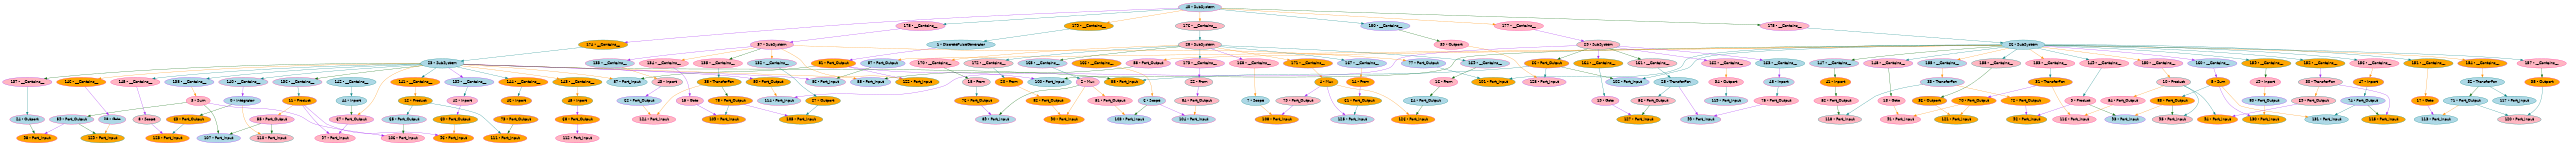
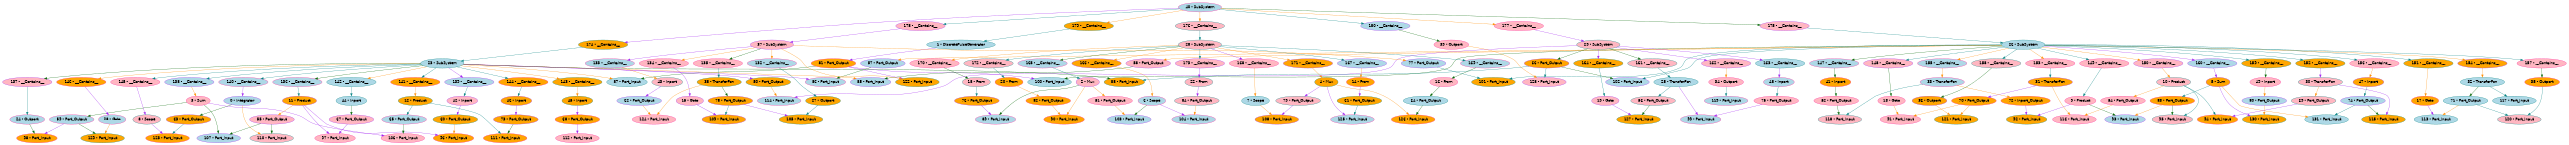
  digraph {
    fontname="DejaVu Sans"
    node [color=deeppink fillcolor=lightpink fontname="DejaVu Sans" style=filled]
    edge [color=darkorange fontname="DejaVu Sans"]
    "0 - Integrator" [color=purple fillcolor=lightblue]
    "63 - Port_Output" [color=purple fillcolor=orange]
    "110 - Port_Input" [color=teal]
    "123 - Port_Input" [fillcolor=orange]
    "1 - DiscretePulseGenerator" [color=teal fillcolor=lightblue]
    "81 - Port_Output" [fillcolor=orange]
    "87 - Port_Input" [color=teal fillcolor=lightblue]
    "100 - Port_Input" [color=teal fillcolor=lightblue]
    "122 - Port_Input" [color=teal fillcolor=orange]
    "2 - Mux" [color=purple]
    "51 - Port_Output"
    "89 - Port_Input" [fillcolor=lightblue]
    "90 - Port_Input" [fillcolor=orange]
    "103 - Port_Input" [color=purple fillcolor=lightblue]
    "59 - Port_Output" [fillcolor=lightblue]
    "3 - Sum"
    "106 - Port_Input"
    "107 - Port_Input" [color=purple fillcolor=lightblue]
    "129 - Port_Input" [color=teal fillcolor=orange]
    "98 - Port_Input" [fillcolor=orange]
    "4 - Mux" [color=teal fillcolor=orange]
    "79 - Port_Output" [color=teal]
    "125 - Port_Input" [fillcolor=lightblue]
    "126 - Port_Input" [fillcolor=orange]
    "108 - Port_Input" [color=purple fillcolor=orange]
    "5 - Sum" [color=purple fillcolor=orange]
    "83 - Port_Output" [fillcolor=orange]
    "130 - Port_Input" [color=teal fillcolor=orange]
    "131 - Port_Input" [color=teal fillcolor=lightblue]
    "93 - Port_Input" [color=purple fillcolor=lightblue]
    "95 - Port_Input" [color=teal]
    "6 - Scope" [fillcolor=lightblue]
    "104 - Port_Input" [fillcolor=lightblue]
    "7 - Scope" [color=teal fillcolor=lightblue]
    "8 - Scope" [color=teal]
    "92 - Port_Input" [color=teal fillcolor=orange]
    "9 - Product"
    "10 - Product" [color=teal]
    "54 - Port_Output"
    "94 - Port_Input" [fillcolor=orange]
    "116 - Port_Input"
    "11 - Product" [color=purple fillcolor=orange]
    "55 - Port_Output" [color=purple]
    "96 - Port_Input" [fillcolor=orange]
    "97 - Port_Input"
    "12 - Product" [color=teal fillcolor=orange]
    "65 - Port_Output" [fillcolor=lightblue]
    "111 - Port_Input" [fillcolor=orange]
    "13 - Goto"
    "91 - Port_Input"
    "14 - From" [fillcolor=orange]
    "61 - Port_Output" [color=teal fillcolor=orange]
    "15 - Goto" [color=purple]
    "109 - Port_Input" [color=purple fillcolor=orange]
    "64 - Port_Output" [color=teal fillcolor=lightblue]
    "16 - From"
    "17 - Goto" [fillcolor=orange]
    "113 - Port_Input" [color=teal fillcolor=lightblue]
    "18 - From" [color=teal]
    "76 - Port_Output" [color=purple fillcolor=orange]
    "19 - Goto" [color=purple]
    "127 - Port_Input" [color=teal fillcolor=orange]
    "20 - From" [fillcolor=orange]
    "82 - Port_Output" [fillcolor=orange]
    n65 [fillcolor=lightblue label="28 - Goto"]
    "22 - From" [color=teal]
    "84 - Port_Output" [color=teal]
    "23 - SubSystem" [color=teal fillcolor=lightblue]
    "50 - Port_Output" [color=teal fillcolor=orange]
    "85 - Port_Input" [color=purple fillcolor=lightblue]
    "86 - Port_Input" [fillcolor=lightblue]
    "88 - Port_Input" [color=teal fillcolor=orange]
    "136 - __Contains__" [fillcolor=lightblue]
    "137 - __Contains__" [color=purple]
    "138 - __Contains__" [color=purple fillcolor=lightblue]
    "139 - __Contains__" [color=purple fillcolor=lightblue]
    "140 - __Contains__" [fillcolor=lightblue]
    "141 - __Contains__" [fillcolor=orange]
    "142 - __Contains__" [color=teal fillcolor=lightblue]
    "143 - __Contains__" [color=teal fillcolor=orange]
    "144 - __Contains__" [fillcolor=orange]
    "145 - __Contains__"
    "146 - __Contains__" [fillcolor=orange]
    "114 - Port_Input" [fillcolor=lightblue]
    "24 - Outport" [fillcolor=lightblue]
    "42 - Inport" [color=purple]
    "44 - Inport" [color=teal fillcolor=lightblue]
    "45 - Inport" [color=teal fillcolor=orange]
    "46 - Inport" [color=purple fillcolor=orange]
    "25 - TransferFcn" [color=teal fillcolor=lightblue]
    "56 - Port_Output" [color=teal]
    "99 - Port_Input" [fillcolor=lightblue]
    "26 - SubSystem" [color=teal fillcolor=lightblue]
    "57 - Port_Output" [color=purple fillcolor=lightblue]
    "58 - Port_Output" [color=purple]
    "101 - Port_Input" [color=teal fillcolor=orange]
    "102 - Port_Input" [color=purple fillcolor=lightblue]
    "147 - __Contains__" [fillcolor=lightblue]
    "148 - __Contains__" [color=purple]
    "149 - __Contains__"
    "150 - __Contains__" [color=purple]
    "151 - __Contains__" [color=teal fillcolor=orange]
    "152 - __Contains__" [color=teal fillcolor=orange]
    "153 - __Contains__"
    "154 - __Contains__" [color=purple fillcolor=orange]
    "155 - __Contains__" [fillcolor=lightblue]
    "156 - __Contains__"
    "157 - __Contains__"
    "158 - __Contains__" [color=teal]
    "159 - __Contains__" [color=teal fillcolor=orange]
    "160 - __Contains__" [color=purple fillcolor=lightblue]
    "41 - Inport" [fillcolor=orange]
    "30 - TransferFcn" [color=teal]
    "31 - TransferFcn" [color=purple fillcolor=orange]
    "32 - TransferFcn" [color=teal fillcolor=lightblue]
    "33 - TransferFcn" [fillcolor=lightblue]
    "47 - Inport" [color=purple fillcolor=orange]
    "35 - Outport" [fillcolor=orange]
    "36 - Outport" [color=purple fillcolor=orange]
    "49 - Inport"
    "27 - Outport" [color=teal fillcolor=orange]
    "105 - Port_Input" [color=teal fillcolor=orange]
    "28 - SubSystem" [color=teal]
    "165 - __Contains__" [fillcolor=lightblue]
    "166 - __Contains__" [color=purple fillcolor=orange]
    "167 - __Contains__" [color=purple fillcolor=lightblue]
    "168 - __Contains__"
    "169 - __Contains__" [fillcolor=lightblue]
    "170 - __Contains__"
    "171 - __Contains__" [color=purple fillcolor=orange]
    "172 - __Contains__" [color=teal]
    "173 - __Contains__" [color=purple]
    "29 - SubSystem" [color=teal]
    "66 - Port_Output" [color=purple fillcolor=orange]
    "161 - __Contains__" [color=teal]
    "162 - __Contains__" [color=purple]
    "163 - __Contains__" [color=teal fillcolor=lightblue]
    "164 - __Contains__" [color=teal fillcolor=orange]
    "128 - Port_Input" [color=purple]
    "34 - Outport"
    "48 - Inport" [fillcolor=lightblue]
    "69 - Port_Output" [color=teal]
    "115 - Port_Input" [color=teal fillcolor=orange]
    "70 - Port_Output" [fillcolor=orange]
    "121 - Port_Input" [color=teal fillcolor=orange]
    "71 - Port_Output" [color=teal fillcolor=lightblue]
    "117 - Port_Input" [color=teal fillcolor=lightblue]
    "120 - Port_Input" [color=teal]
-   "72 - Port_Output" [fillcolor=orange]
+   "72 - Port_Output" [fillcolor=orange label="72 - Inport_Output"]
    "118 - Port_Input" [color=teal]
    "119 - Port_Input" [fillcolor=lightblue]
    "37 - SubSystem" [color=purple]
    "77 - Port_Output" [color=purple fillcolor=lightblue]
    "132 - __Contains__" [fillcolor=lightblue]
    "133 - __Contains__" [fillcolor=lightblue]
    "134 - __Contains__"
    "135 - __Contains__"
    "43 - Inport" [color=teal]
    "38 - TransferFcn" [color=teal fillcolor=orange]
    "78 - Port_Output" [color=purple fillcolor=orange]
    "124 - Port_Input"
    "39 - Outport"
    "40 - SubSystem" [fillcolor=lightblue]
    "174 - __Contains__" [color=teal fillcolor=orange]
    "175 - __Contains__" [color=purple]
    "176 - __Contains__" [color=teal]
    "177 - __Contains__"
    "178 - __Contains__" [color=purple]
    "179 - __Contains__" [color=teal fillcolor=orange]
    "180 - __Contains__" [color=purple fillcolor=lightblue]
    "52 - Port_Output"
    "60 - Port_Output" [color=teal fillcolor=orange]
    "62 - Port_Output" [color=purple fillcolor=lightblue]
    "67 - Port_Output" [color=purple]
    "68 - Port_Output" [fillcolor=orange]
    "112 - Port_Input"
    "73 - Port_Output" [color=purple fillcolor=orange]
    "74 - Port_Output" [color=purple fillcolor=lightblue]
    "75 - Port_Output"
    "80 - Port_Output" [color=purple fillcolor=lightblue]
    "0 - Integrator" -> "63 - Port_Output" [color=darkgreen]
    "0 - Integrator" -> "110 - Port_Input"
    "63 - Port_Output" -> "123 - Port_Input" [color=teal]
    "1 - DiscretePulseGenerator" -> "81 - Port_Output" [color=purple]
    "81 - Port_Output" -> "87 - Port_Input" [color=darkgreen]
    "81 - Port_Output" -> "100 - Port_Input" [color=purple]
    "81 - Port_Output" -> "122 - Port_Input" [color=purple]
    "2 - Mux" -> "51 - Port_Output"
    "2 - Mux" -> "89 - Port_Input" [color=darkgreen]
    "2 - Mux" -> "90 - Port_Input"
    "51 - Port_Output" -> "103 - Port_Input"
    "59 - Port_Output" -> "129 - Port_Input" [color=darkgreen]
    "59 - Port_Output" -> "98 - Port_Input" [color=purple]
    "3 - Sum" -> "59 - Port_Output" [color=darkgreen]
    "3 - Sum" -> "106 - Port_Input" [color=purple]
    "3 - Sum" -> "107 - Port_Input" [color=darkgreen]
    "4 - Mux" -> "79 - Port_Output" [color=purple]
    "4 - Mux" -> "125 - Port_Input" [color=purple]
    "4 - Mux" -> "126 - Port_Input"
    "79 - Port_Output" -> "108 - Port_Input" [color=purple]
    "5 - Sum" -> "83 - Port_Output" [color=teal]
    "5 - Sum" -> "130 - Port_Input" [color=purple]
    "5 - Sum" -> "131 - Port_Input"
    "83 - Port_Output" -> "93 - Port_Input"
    "83 - Port_Output" -> "95 - Port_Input" [color=darkgreen]
    "6 - Scope" -> "103 - Port_Input" [color=darkgreen]
    "6 - Scope" -> "104 - Port_Input" [color=purple]
    "7 - Scope" -> "108 - Port_Input"
    "8 - Scope" -> "123 - Port_Input" [color=purple]
    "9 - Product" -> "93 - Port_Input" [color=darkgreen]
    "9 - Product" -> "92 - Port_Input" [color=purple]
    "10 - Product" -> "95 - Port_Input" [color=teal]
    "10 - Product" -> "54 - Port_Output"
    "10 - Product" -> "94 - Port_Input" [color=teal]
    "54 - Port_Output" -> "116 - Port_Input"
    "11 - Product" -> "55 - Port_Output"
    "11 - Product" -> "96 - Port_Input" [color=purple]
    "11 - Product" -> "97 - Port_Input" [color=purple]
    "55 - Port_Output" -> "110 - Port_Input" [color=darkgreen]
    "55 - Port_Output" -> "107 - Port_Input" [color=darkgreen]
    "12 - Product" -> "65 - Port_Output" [color=teal]
    "12 - Product" -> "111 - Port_Input" [color=teal]
    "65 - Port_Output" -> "106 - Port_Input" [color=darkgreen]
    "13 - Goto" -> "91 - Port_Input"
    "14 - From" -> "61 - Port_Output" [color=purple]
    "61 - Port_Output" -> "125 - Port_Input" [color=teal]
    "15 - Goto" -> "109 - Port_Input" [color=purple]
    "64 - Port_Output" -> "126 - Port_Input" [color=darkgreen]
    "16 - From" -> "64 - Port_Output" [color=darkgreen]
    "17 - Goto" -> "113 - Port_Input" [color=purple]
    "18 - From" -> "76 - Port_Output" [color=teal]
    "76 - Port_Output" -> "89 - Port_Input" [color=purple]
    "19 - Goto" -> "127 - Port_Input" [color=purple]
    "20 - From" -> "82 - Port_Output"
    "82 - Port_Output" -> "90 - Port_Input"
    n65 -> "129 - Port_Input"
    "22 - From" -> "84 - Port_Output" [color=purple]
    "84 - Port_Output" -> "104 - Port_Input"
    "23 - SubSystem" -> "87 - Port_Input"
    "23 - SubSystem" -> "50 - Port_Output" [color=purple]
    "23 - SubSystem" -> "85 - Port_Input"
    "23 - SubSystem" -> "86 - Port_Input" [color=purple]
    "23 - SubSystem" -> "88 - Port_Input" [color=darkgreen]
    "23 - SubSystem" -> "136 - __Contains__" [color=darkgreen]
    "23 - SubSystem" -> "137 - __Contains__" [color=darkgreen]
    "23 - SubSystem" -> "138 - __Contains__" [color=teal]
    "23 - SubSystem" -> "139 - __Contains__" [color=purple]
    "23 - SubSystem" -> "140 - __Contains__" [color=teal]
    "23 - SubSystem" -> "141 - __Contains__" [color=teal]
-   "23 - SubSystem" -> "67 - Port_Output"
+   "23 - SubSystem" -> "142 - __Contains__"
    "23 - SubSystem" -> "143 - __Contains__"
    "23 - SubSystem" -> "144 - __Contains__" [color=teal]
    "23 - SubSystem" -> "145 - __Contains__" [color=teal]
    "23 - SubSystem" -> "146 - __Contains__"
    "50 - Port_Output" -> "114 - Port_Input"
    "136 - __Contains__" -> "11 - Product" [color=teal]
    "137 - __Contains__" -> "24 - Outport" [color=teal]
    "138 - __Contains__" -> "3 - Sum"
    "139 - __Contains__" -> "42 - Inport" [color=teal]
    "140 - __Contains__" -> "0 - Integrator" [color=purple]
    "141 - __Contains__" -> "12 - Product"
    "142 - __Contains__" -> "44 - Inport" [color=teal]
    "143 - __Contains__" -> "45 - Inport"
    "144 - __Contains__" -> "46 - Inport" [color=teal]
    "145 - __Contains__" -> "8 - Scope" [color=purple]
    "146 - __Contains__" -> n65 [color=purple]
    "24 - Outport" -> "98 - Port_Input" [color=darkgreen]
    "42 - Inport" -> "60 - Port_Output" [color=purple]
    "44 - Inport" -> "67 - Port_Output" [color=darkgreen]
    "45 - Inport" -> "68 - Port_Output" [color=purple]
+   "46 - Inport" -> "73 - Port_Output" [color=purple]
    "25 - TransferFcn" -> "56 - Port_Output" [color=teal]
    "25 - TransferFcn" -> "99 - Port_Input" [color=purple]
    "56 - Port_Output" -> "127 - Port_Input" [color=darkgreen]
    "26 - SubSystem" -> "100 - Port_Input" [color=darkgreen]
    "26 - SubSystem" -> "57 - Port_Output"
    "26 - SubSystem" -> "58 - Port_Output"
    "26 - SubSystem" -> "101 - Port_Input" [color=teal]
    "26 - SubSystem" -> "102 - Port_Input" [color=teal]
    "26 - SubSystem" -> "147 - __Contains__" [color=darkgreen]
    "26 - SubSystem" -> "148 - __Contains__" [color=teal]
    "26 - SubSystem" -> "149 - __Contains__" [color=teal]
    "26 - SubSystem" -> "150 - __Contains__"
    "26 - SubSystem" -> "151 - __Contains__" [color=teal]
    "26 - SubSystem" -> "152 - __Contains__" [color=teal]
    "26 - SubSystem" -> "153 - __Contains__"
    "26 - SubSystem" -> "154 - __Contains__"
    "26 - SubSystem" -> "155 - __Contains__"
    "26 - SubSystem" -> "156 - __Contains__" [color=teal]
    "26 - SubSystem" -> "157 - __Contains__" [color=teal]
    "26 - SubSystem" -> "158 - __Contains__" [color=teal]
    "26 - SubSystem" -> "159 - __Contains__" [color=teal]
    "26 - SubSystem" -> "160 - __Contains__" [color=purple]
    "57 - Port_Output" -> "86 - Port_Input" [color=darkgreen]
    "58 - Port_Output" -> "85 - Port_Input" [color=darkgreen]
    "147 - __Contains__" -> "41 - Inport" [color=darkgreen]
    "148 - __Contains__" -> "13 - Goto" [color=darkgreen]
    "149 - __Contains__" -> "9 - Product" [color=teal]
    "150 - __Contains__" -> "10 - Product"
    "151 - __Contains__" -> "17 - Goto"
    "152 - __Contains__" -> "30 - TransferFcn" [color=purple]
    "153 - __Contains__" -> "31 - TransferFcn" [color=teal]
    "154 - __Contains__" -> "32 - TransferFcn"
    "155 - __Contains__" -> "33 - TransferFcn"
    "156 - __Contains__" -> "47 - Inport"
    "157 - __Contains__" -> "35 - Outport" [color=darkgreen]
    "158 - __Contains__" -> "36 - Outport" [color=darkgreen]
    "159 - __Contains__" -> "49 - Inport" [color=darkgreen]
    "160 - __Contains__" -> "5 - Sum" [color=purple]
    "41 - Inport" -> "52 - Port_Output" [color=darkgreen]
    "30 - TransferFcn" -> "69 - Port_Output"
    "30 - TransferFcn" -> "115 - Port_Input" [color=purple]
    "31 - TransferFcn" -> "116 - Port_Input"
    "31 - TransferFcn" -> "70 - Port_Output" [color=purple]
    "32 - TransferFcn" -> "71 - Port_Output" [color=darkgreen]
    "32 - TransferFcn" -> "117 - Port_Input" [color=teal]
    "33 - TransferFcn" -> "72 - Port_Output"
    "33 - TransferFcn" -> "118 - Port_Input" [color=teal]
    "47 - Inport" -> "74 - Port_Output" [color=teal]
    "35 - Outport" -> "120 - Port_Input" [color=teal]
    "36 - Outport" -> "121 - Port_Input"
    "49 - Inport" -> "80 - Port_Output"
    "27 - Outport" -> "105 - Port_Input" [color=teal]
    "28 - SubSystem" -> "165 - __Contains__" [color=darkgreen]
+   "28 - SubSystem" -> "166 - __Contains__"
    "28 - SubSystem" -> "167 - __Contains__" [color=teal]
    "28 - SubSystem" -> "168 - __Contains__" [color=purple]
    "28 - SubSystem" -> "169 - __Contains__" [color=teal]
    "28 - SubSystem" -> "170 - __Contains__"
    "28 - SubSystem" -> "171 - __Contains__"
    "28 - SubSystem" -> "172 - __Contains__" [color=teal]
    "28 - SubSystem" -> "173 - __Contains__" [color=teal]
    "165 - __Contains__" -> "2 - Mux" [color=teal]
    "166 - __Contains__" -> "6 - Scope"
    "167 - __Contains__" -> "14 - From"
    "168 - __Contains__" -> "7 - Scope"
    "169 - __Contains__" -> "16 - From" [color=darkgreen]
    "170 - __Contains__" -> "18 - From" [color=darkgreen]
    "171 - __Contains__" -> "4 - Mux"
    "172 - __Contains__" -> "20 - From" [color=teal]
    "173 - __Contains__" -> "22 - From" [color=purple]
    "29 - SubSystem" -> "114 - Port_Input" [color=purple]
    "29 - SubSystem" -> "66 - Port_Output" [color=darkgreen]
    "29 - SubSystem" -> "161 - __Contains__" [color=darkgreen]
    "29 - SubSystem" -> "162 - __Contains__" [color=purple]
    "29 - SubSystem" -> "163 - __Contains__" [color=purple]
    "29 - SubSystem" -> "164 - __Contains__" [color=purple]
    "66 - Port_Output" -> "88 - Port_Input" [color=teal]
    "66 - Port_Output" -> "102 - Port_Input" [color=darkgreen]
    "66 - Port_Output" -> "128 - Port_Input" [color=teal]
    "161 - __Contains__" -> "25 - TransferFcn" [color=teal]
    "162 - __Contains__" -> "34 - Outport"
    "163 - __Contains__" -> "48 - Inport" [color=purple]
    "164 - __Contains__" -> "19 - Goto" [color=teal]
    "34 - Outport" -> "119 - Port_Input" [color=teal]
    "48 - Inport" -> "75 - Port_Output" [color=teal]
    "69 - Port_Output" -> "94 - Port_Input" [color=purple]
    "70 - Port_Output" -> "91 - Port_Input"
    "70 - Port_Output" -> "121 - Port_Input"
    "71 - Port_Output" -> "113 - Port_Input"
    "71 - Port_Output" -> "120 - Port_Input" [color=teal]
    "72 - Port_Output" -> "92 - Port_Input" [color=purple]
    "37 - SubSystem" -> "122 - Port_Input"
    "37 - SubSystem" -> "77 - Port_Output"
    "37 - SubSystem" -> "132 - __Contains__"
    "37 - SubSystem" -> "133 - __Contains__" [color=purple]
    "37 - SubSystem" -> "134 - __Contains__"
    "37 - SubSystem" -> "135 - __Contains__" [color=darkgreen]
    "77 - Port_Output" -> "101 - Port_Input" [color=teal]
    "132 - __Contains__" -> "27 - Outport" [color=teal]
    "133 - __Contains__" -> "43 - Inport"
    "134 - __Contains__" -> "15 - Goto" [color=purple]
    "135 - __Contains__" -> "38 - TransferFcn" [color=teal]
    "43 - Inport" -> "62 - Port_Output" [color=purple]
    "38 - TransferFcn" -> "78 - Port_Output" [color=darkgreen]
    "38 - TransferFcn" -> "124 - Port_Input"
    "78 - Port_Output" -> "109 - Port_Input" [color=teal]
    "78 - Port_Output" -> "105 - Port_Input" [color=purple]
    "39 - Outport" -> "128 - Port_Input"
    "40 - SubSystem" -> "174 - __Contains__" [color=purple]
    "40 - SubSystem" -> "175 - __Contains__" [color=darkgreen]
    "40 - SubSystem" -> "176 - __Contains__"
    "40 - SubSystem" -> "177 - __Contains__"
    "40 - SubSystem" -> "178 - __Contains__" [color=teal]
    "40 - SubSystem" -> "179 - __Contains__"
    "40 - SubSystem" -> "180 - __Contains__" [color=teal]
    "174 - __Contains__" -> "23 - SubSystem" [color=teal]
    "175 - __Contains__" -> "26 - SubSystem" [color=teal]
    "176 - __Contains__" -> "28 - SubSystem" [color=teal]
    "177 - __Contains__" -> "29 - SubSystem" [color=purple]
    "178 - __Contains__" -> "37 - SubSystem" [color=purple]
    "179 - __Contains__" -> "1 - DiscretePulseGenerator" [color=teal]
    "180 - __Contains__" -> "39 - Outport" [color=darkgreen]
    "52 - Port_Output" -> "118 - Port_Input" [color=darkgreen]
    "60 - Port_Output" -> "96 - Port_Input"
    "62 - Port_Output" -> "124 - Port_Input"
    "67 - Port_Output" -> "97 - Port_Input" [color=purple]
    "68 - Port_Output" -> "112 - Port_Input" [color=purple]
    "73 - Port_Output" -> "111 - Port_Input" [color=darkgreen]
    "74 - Port_Output" -> "131 - Port_Input" [color=teal]
    "74 - Port_Output" -> "115 - Port_Input" [color=darkgreen]
    "75 - Port_Output" -> "99 - Port_Input" [color=purple]
    "80 - Port_Output" -> "130 - Port_Input"
  }
